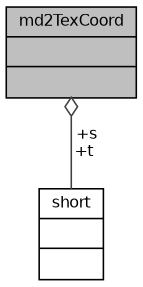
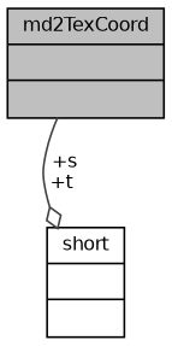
  digraph {
    fontname="DejaVu Sans"
    node [color=black fontname="DejaVu Sans" fontsize=10 shape=record style=filled]
    n1 [fillcolor=grey75 fontcolor=black height=0.2 label="{md2TexCoord\n||}" width=0.4]
    n2 [fillcolor=white height=0.2 label="{short\n||}" width=0.4]
-   n2 -> n1 [arrowhead=odiamond color=grey25 fontname="DejaVu Sans" fontsize=10 label=" +s\n+t" labelfontname=Helvetica labelfontsize=10 style=solid]
+   n1 -> n2 [arrowhead=odiamond color=grey25 fontname="DejaVu Sans" fontsize=10 label=" +s\n+t" labelfontname=Helvetica labelfontsize=10 style=solid]
  }
